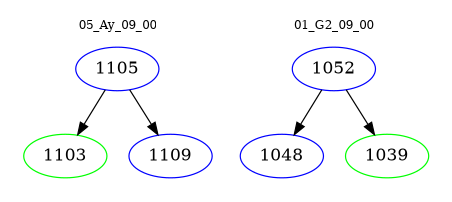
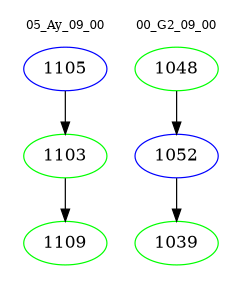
  digraph {
    node [color=blue]
    edge [color=black]
    n1 [label=1105]
    n2 [color=green label=1103]
-   n3 [label=1109]
-   n4 [label=1048]
+   n3 [color=green label=1109]
+   n4 [color=green label=1048]
    n5 [color=green label=1039]
    n6 [label=1052]
    subgraph cluster_1 {
      color=white
      fontsize=10
      label="05_Ay_09_00"
      n1
      n2
      n3
    }
    subgraph cluster_2 {
      color=white
      fontsize=10
-     label="01_G2_09_00"
+     label="00_G2_09_00"
      n4
      n5
      n6
    }
    n1 -> n2
-   n1 -> n3
-   n6 -> n4
+   n2 -> n3
+   n4 -> n6
    n6 -> n5
  }
